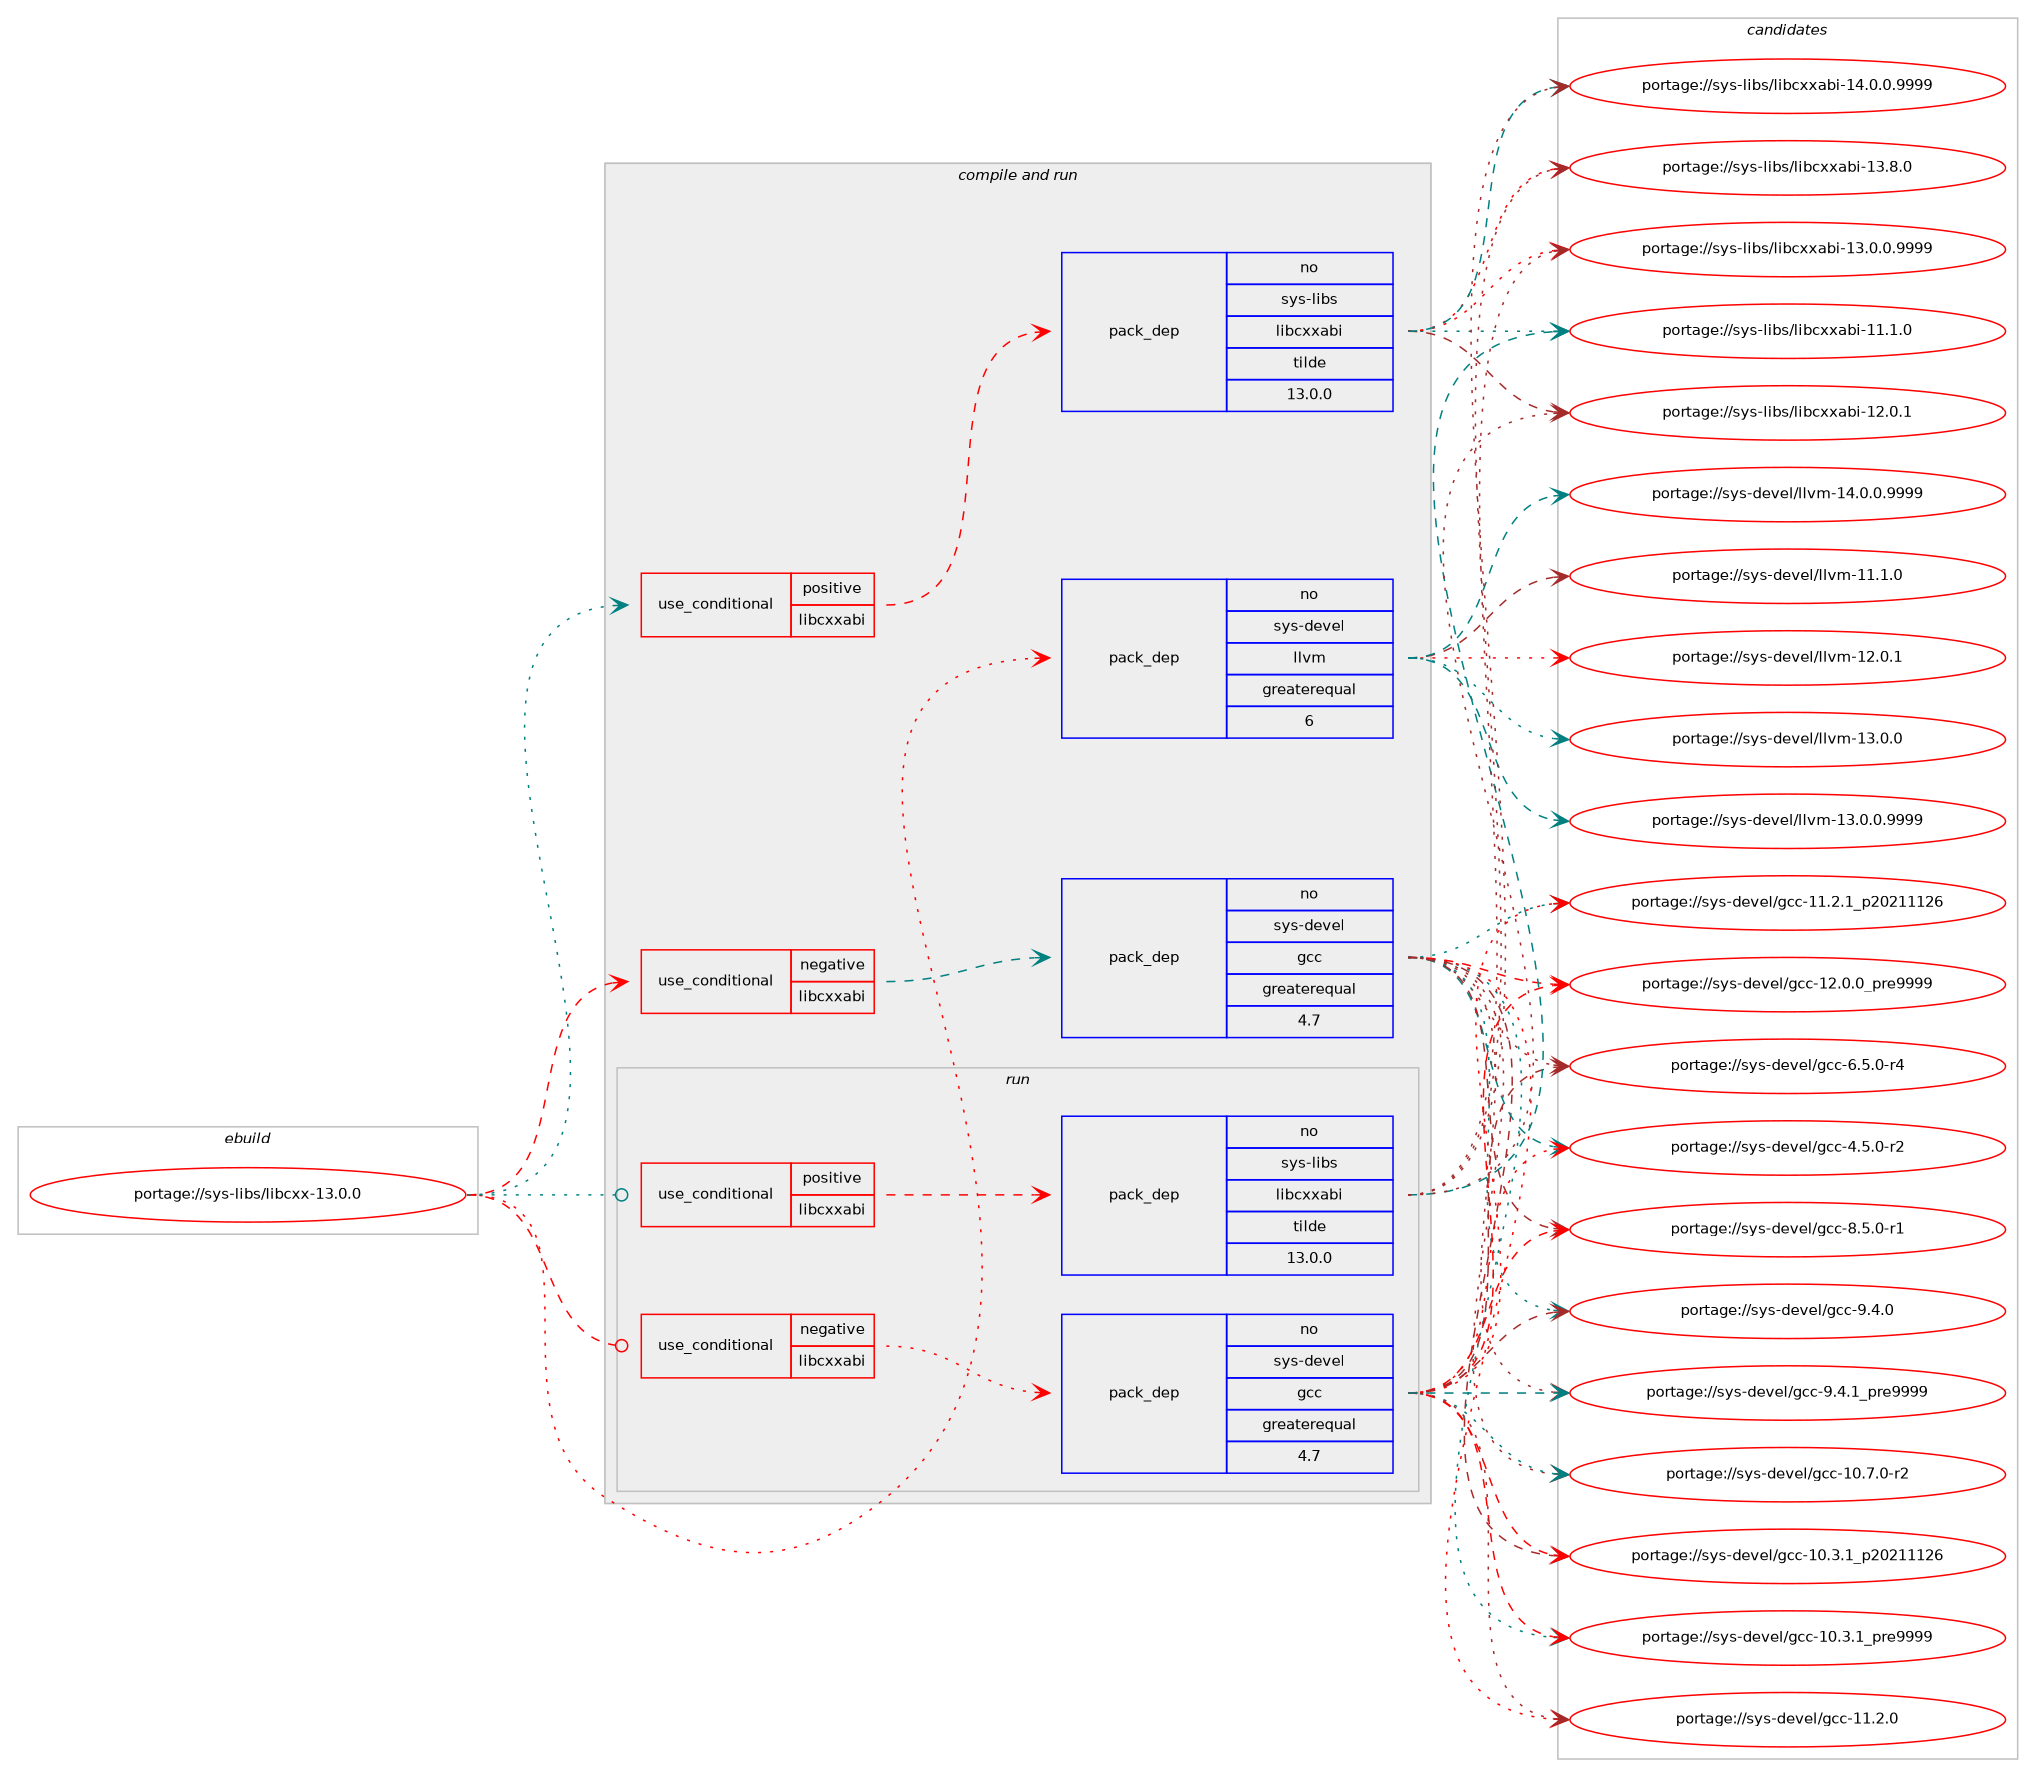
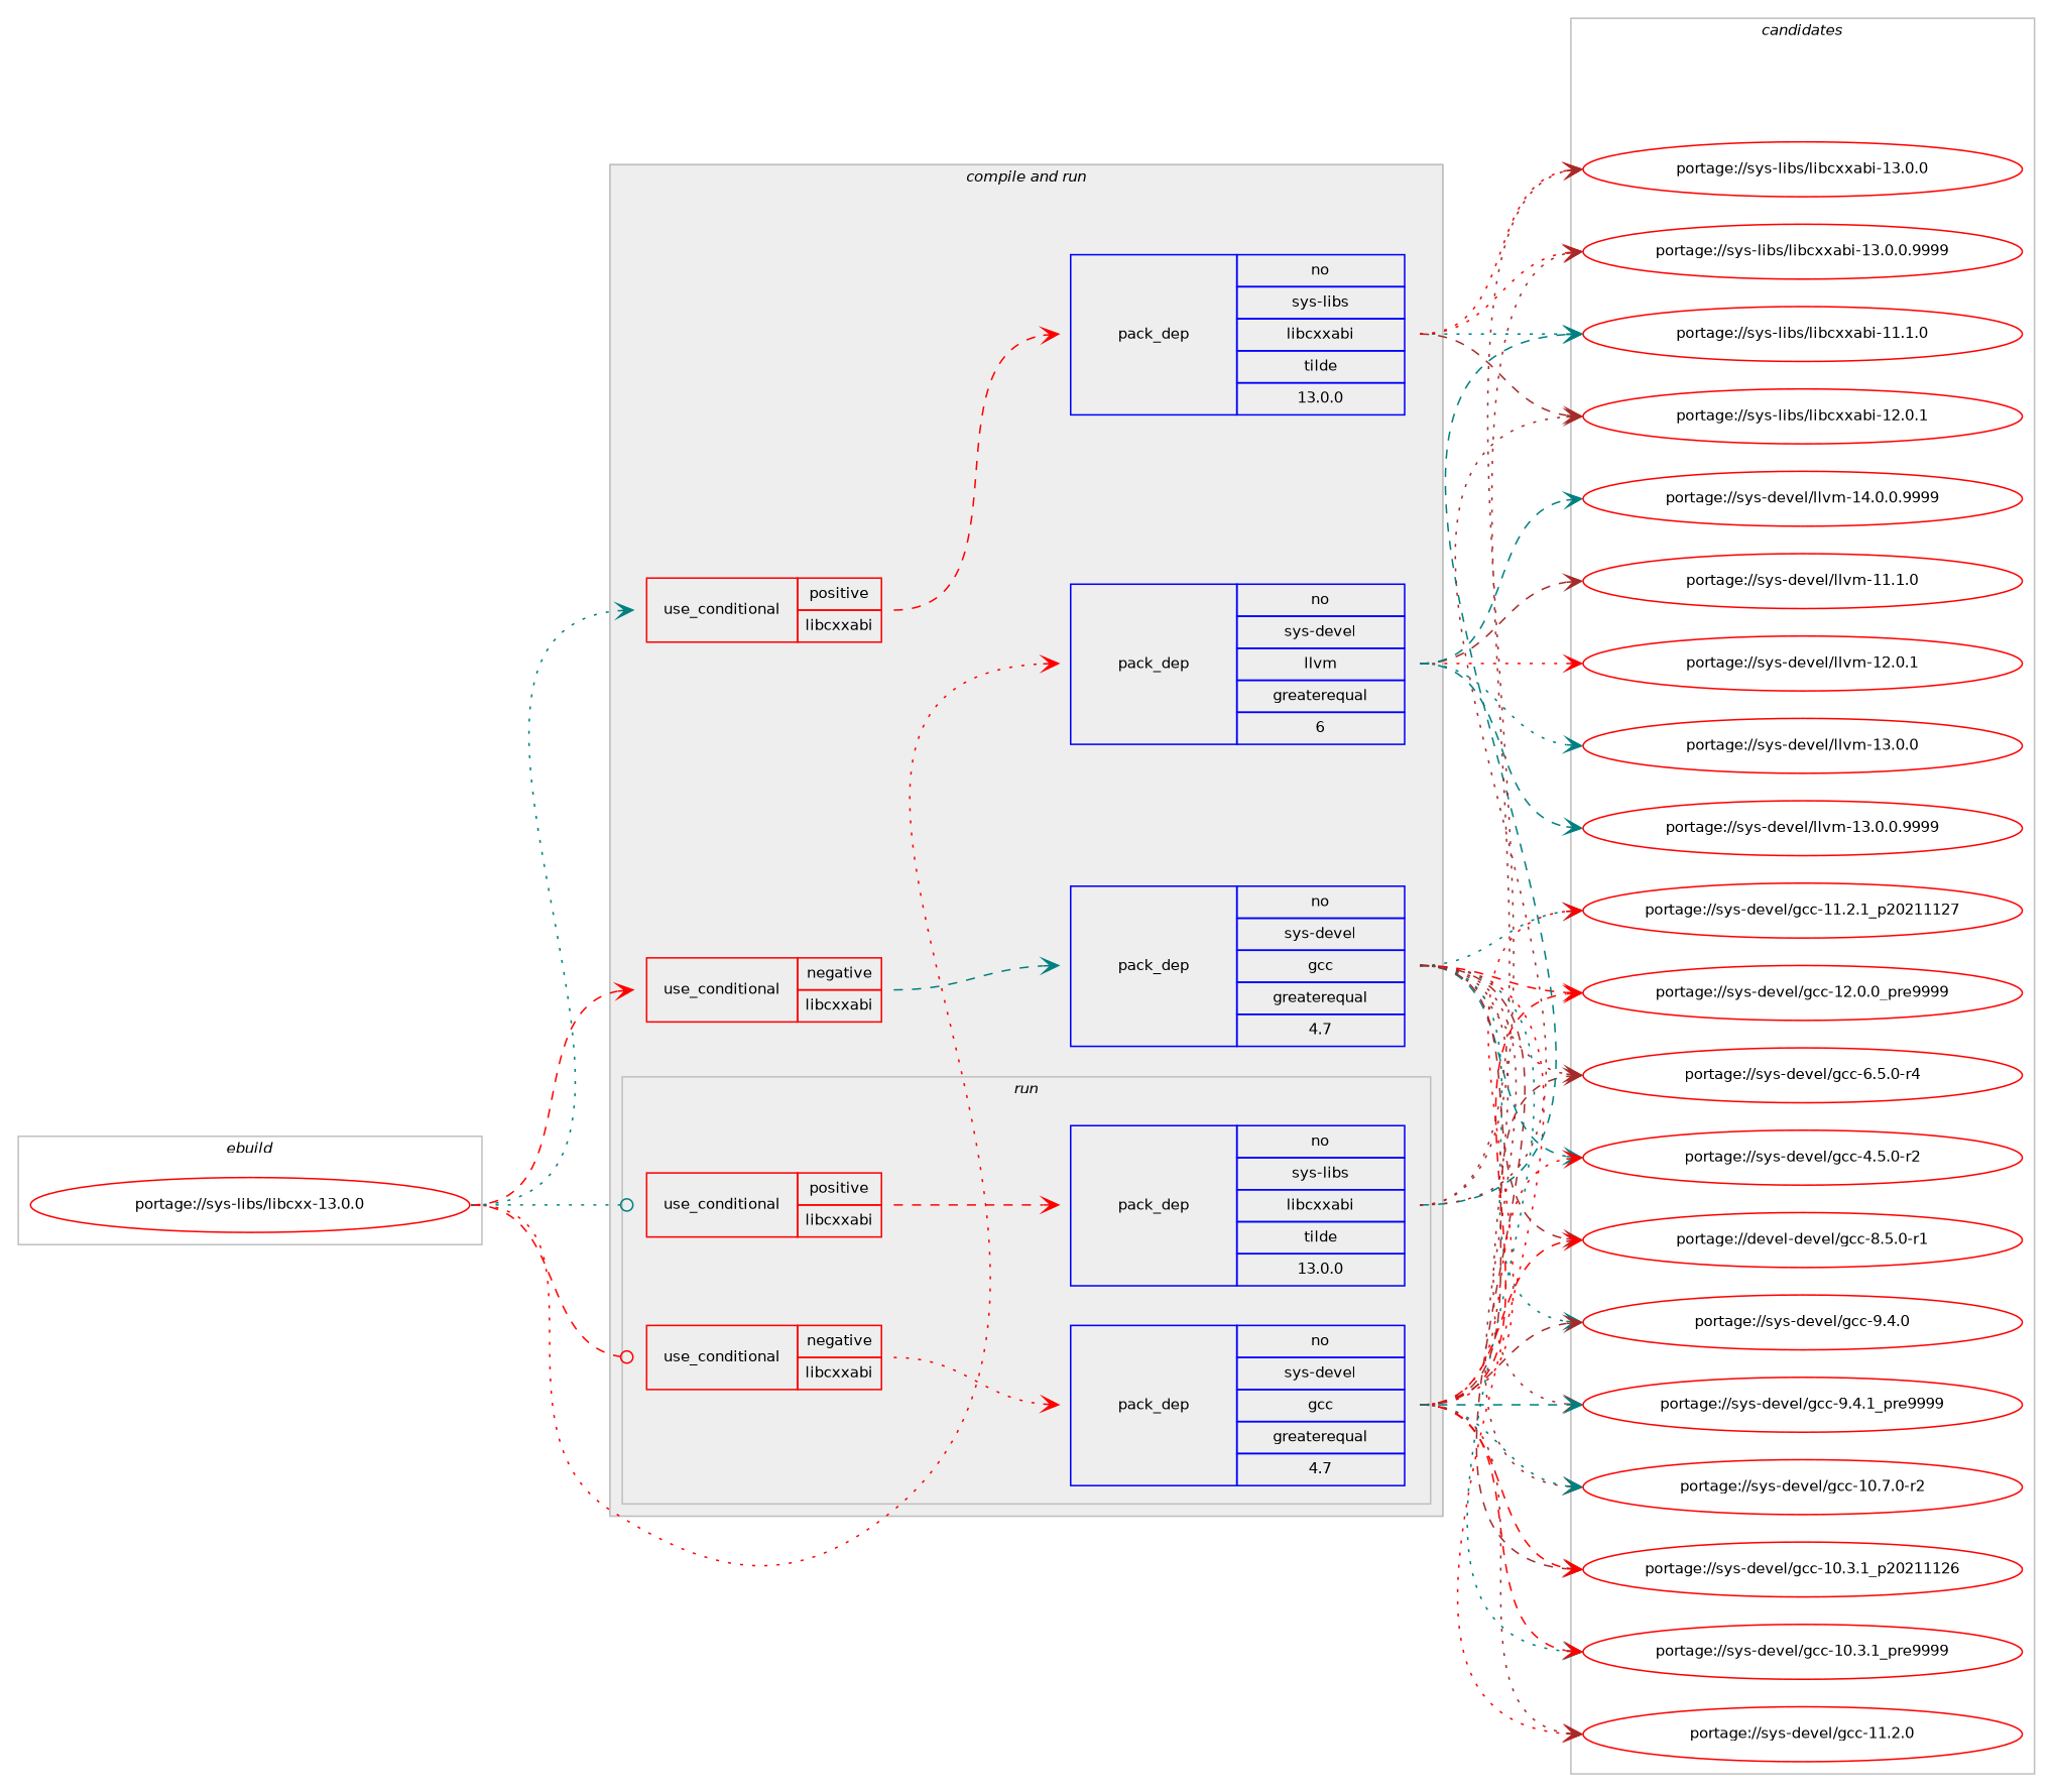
  digraph {
    compound=true
    concentrate=true
    fontname=Helvetica
    fontsize=10
    newrank=true
    rankdir=LR
    ranksep=1.5
    node [color=red fontname=Helvetica fontsize=10]
    edge [arrowhead=vee color=red headport=w style=dotted tailport=e weight=100]
    n1 [label="portage://sys-libs/libcxx-13.0.0" width=4]
    n2 [color=blue label=<<TABLE BORDER="0" CELLBORDER="1" CELLSPACING="0" CELLPADDING="4" WIDTH="220"><TR><TD ROWSPAN="6" CELLPADDING="30">pack_dep</TD></TR><TR><TD WIDTH="110">no</TD></TR><TR><TD>sys-devel</TD></TR><TR><TD>gcc</TD></TR><TR><TD>greaterequal</TD></TR><TR><TD>4.7</TD></TR></TABLE>> shape=none]
    n3 [label=<<TABLE BORDER="0" CELLBORDER="1" CELLSPACING="0" CELLPADDING="4"><TR><TD ROWSPAN="3" CELLPADDING="10">use_conditional</TD></TR><TR><TD>negative</TD></TR><TR><TD>libcxxabi</TD></TR></TABLE>> shape=none]
    n4 [color=blue label=<<TABLE BORDER="0" CELLBORDER="1" CELLSPACING="0" CELLPADDING="4" WIDTH="220"><TR><TD ROWSPAN="6" CELLPADDING="30">pack_dep</TD></TR><TR><TD WIDTH="110">no</TD></TR><TR><TD>sys-libs</TD></TR><TR><TD>libcxxabi</TD></TR><TR><TD>tilde</TD></TR><TR><TD>13.0.0</TD></TR></TABLE>> shape=none]
    n5 [label=<<TABLE BORDER="0" CELLBORDER="1" CELLSPACING="0" CELLPADDING="4"><TR><TD ROWSPAN="3" CELLPADDING="10">use_conditional</TD></TR><TR><TD>positive</TD></TR><TR><TD>libcxxabi</TD></TR></TABLE>> shape=none]
    n6 [color=blue label=<<TABLE BORDER="0" CELLBORDER="1" CELLSPACING="0" CELLPADDING="4" WIDTH="220"><TR><TD ROWSPAN="6" CELLPADDING="30">pack_dep</TD></TR><TR><TD WIDTH="110">no</TD></TR><TR><TD>sys-devel</TD></TR><TR><TD>llvm</TD></TR><TR><TD>greaterequal</TD></TR><TR><TD>6</TD></TR></TABLE>> shape=none]
    n7 [color=blue label=<<TABLE BORDER="0" CELLBORDER="1" CELLSPACING="0" CELLPADDING="4" WIDTH="220"><TR><TD ROWSPAN="6" CELLPADDING="30">pack_dep</TD></TR><TR><TD WIDTH="110">no</TD></TR><TR><TD>sys-devel</TD></TR><TR><TD>gcc</TD></TR><TR><TD>greaterequal</TD></TR><TR><TD>4.7</TD></TR></TABLE>> shape=none]
    n8 [label=<<TABLE BORDER="0" CELLBORDER="1" CELLSPACING="0" CELLPADDING="4"><TR><TD ROWSPAN="3" CELLPADDING="10">use_conditional</TD></TR><TR><TD>negative</TD></TR><TR><TD>libcxxabi</TD></TR></TABLE>> shape=none]
    n9 [color=blue label=<<TABLE BORDER="0" CELLBORDER="1" CELLSPACING="0" CELLPADDING="4" WIDTH="220"><TR><TD ROWSPAN="6" CELLPADDING="30">pack_dep</TD></TR><TR><TD WIDTH="110">no</TD></TR><TR><TD>sys-libs</TD></TR><TR><TD>libcxxabi</TD></TR><TR><TD>tilde</TD></TR><TR><TD>13.0.0</TD></TR></TABLE>> shape=none]
    n10 [label=<<TABLE BORDER="0" CELLBORDER="1" CELLSPACING="0" CELLPADDING="4"><TR><TD ROWSPAN="3" CELLPADDING="10">use_conditional</TD></TR><TR><TD>positive</TD></TR><TR><TD>libcxxabi</TD></TR></TABLE>> shape=none]
    n11 [label="portage://sys-devel/gcc-10.7.0-r2" width=4]
    n12 [label="portage://sys-devel/gcc-10.3.1_p20211126" width=4]
    n13 [label="portage://sys-devel/gcc-10.3.1_pre9999" width=4]
    n14 [label="portage://sys-devel/gcc-11.2.0" width=4]
-   n15 [label="portage://sys-devel/gcc-11.2.1_p20211126" width=4]
+   n15 [label="portage://sys-devel/gcc-11.2.1_p20211127" width=4]
    n16 [label="portage://sys-devel/gcc-12.0.0_pre9999" width=4]
    n17 [label="portage://sys-devel/gcc-6.5.0-r4" width=4]
    n18 [label="portage://sys-devel/gcc-4.5.0-r2" width=4]
-   n19 [label="portage://sys-devel/gcc-8.5.0-r1" width=4]
+   n19 [label="portage://devel-devel/gcc-8.5.0-r1" width=4]
    n20 [label="portage://sys-devel/gcc-9.4.0" width=4]
    n21 [label="portage://sys-devel/gcc-9.4.1_pre9999" width=4]
    n22 [label="portage://sys-libs/libcxxabi-11.1.0" width=4]
    n23 [label="portage://sys-libs/libcxxabi-12.0.1" width=4]
-   n24 [label="portage://sys-libs/libcxxabi-13.8.0" width=4]
+   n24 [label="portage://sys-libs/libcxxabi-13.0.0" width=4]
    n25 [label="portage://sys-libs/libcxxabi-13.0.0.9999" width=4]
-   n26 [label="portage://sys-libs/libcxxabi-14.0.0.9999" width=4]
    n27 [label="portage://sys-devel/llvm-11.1.0" width=4]
    n28 [label="portage://sys-devel/llvm-12.0.1" width=4]
    n29 [label="portage://sys-devel/llvm-13.0.0" width=4]
    n30 [label="portage://sys-devel/llvm-13.0.0.9999" width=4]
    n31 [label="portage://sys-devel/llvm-14.0.0.9999" width=4]
    subgraph cluster_1 {
      color=gray
      label=<<i>ebuild</i>>
      rank=same
      n1
    }
    subgraph cluster_2 {
      color=gray
      label=<<i>dependencies</i>>
      subgraph cluster_3 {
        color=gray
        fillcolor="#eeeeee"
        label=<<i>compile</i>>
        style=filled
        subgraph sub_4 {
          color=gray
          fillcolor="#eeeeee"
          label=<<i>compile</i>>
          style=filled
          n3
          subgraph sub_5 {
            color=gray
            fillcolor="#eeeeee"
            label=<<i>compile</i>>
            style=filled
            n2
          }
        }
        subgraph sub_6 {
          color=gray
          fillcolor="#eeeeee"
          label=<<i>compile</i>>
          style=filled
          n5
          subgraph sub_7 {
            color=gray
            fillcolor="#eeeeee"
            label=<<i>compile</i>>
            style=filled
            n4
          }
        }
        subgraph sub_8 {
          color=gray
          fillcolor="#eeeeee"
          label=<<i>compile</i>>
          style=filled
          n6
        }
      }
      subgraph cluster_9 {
        color=gray
        fillcolor="#eeeeee"
        label=<<i>compile and run</i>>
        style=filled
      }
      subgraph cluster_10 {
        color=gray
        fillcolor="#eeeeee"
        label=<<i>run</i>>
        style=filled
        subgraph sub_11 {
          color=gray
          fillcolor="#eeeeee"
          label=<<i>run</i>>
          style=filled
          n8
          subgraph sub_12 {
            color=gray
            fillcolor="#eeeeee"
            label=<<i>run</i>>
            style=filled
            n7
          }
        }
        subgraph sub_13 {
          color=gray
          fillcolor="#eeeeee"
          label=<<i>run</i>>
          style=filled
          n10
          subgraph sub_14 {
            color=gray
            fillcolor="#eeeeee"
            label=<<i>run</i>>
            style=filled
            n9
          }
        }
      }
    }
    subgraph cluster_15 {
      color=gray
      label=<<i>candidates</i>>
      rank=same
      subgraph sub_16 {
        color=black
        label=<<i>candidates</i>>
        nodesep=1
        rank=same
        n11
        n12
        n13
        n14
        n15
        n16
        n17
        n18
        n19
        n20
        n21
      }
      subgraph sub_17 {
        color=black
        label=<<i>candidates</i>>
        nodesep=1
        rank=same
        n22
        n23
        n24
        n25
-       n26
      }
      subgraph sub_18 {
        color=black
        label=<<i>candidates</i>>
        nodesep=1
        rank=same
        n27
        n28
        n29
        n30
        n31
      }
      subgraph sub_19 {
        color=black
        label=<<i>candidates</i>>
        nodesep=1
        rank=same
        n11
        n12
        n13
        n14
        n15
        n16
        n17
        n18
        n19
        n20
        n21
      }
      subgraph sub_20 {
        color=black
        label=<<i>candidates</i>>
        nodesep=1
        rank=same
        n22
        n23
        n24
        n25
-       n26
      }
    }
    n1 -> n3 [style=dashed weight=20]
    n1 -> n5 [color=teal weight=20]
    n1 -> n6 [weight=20]
    n1 -> n8 [arrowhead=odot style=dashed weight=20]
    n1 -> n10 [arrowhead=odot color=teal weight=20]
    n2 -> n11 [color=brown]
    n2 -> n12 [color=brown style=dashed]
    n2 -> n13 [color=teal]
    n2 -> n14
    n2 -> n15 [color=teal]
    n2 -> n16 [style=dashed]
    n2 -> n17 [color=brown]
    n2 -> n18 [color=teal style=dashed]
    n2 -> n19 [color=brown style=dashed]
    n2 -> n20 [color=teal]
    n2 -> n21 [color=brown]
    n3 -> n2 [color=teal style=dashed weight=20]
    n4 -> n22 [color=teal]
    n4 -> n23 [color=brown style=dashed]
    n4 -> n24
    n4 -> n25
-   n4 -> n26 [color=teal style=dashed]
    n5 -> n4 [style=dashed weight=20]
    n6 -> n27 [color=brown style=dashed]
    n6 -> n28
    n6 -> n29 [color=teal]
    n6 -> n30 [color=teal style=dashed]
    n6 -> n31 [color=teal style=dashed]
    n7 -> n11 [color=teal]
    n7 -> n12 [style=dashed]
    n7 -> n13 [style=dashed]
    n7 -> n14 [color=brown]
    n7 -> n15
    n7 -> n16 [style=dashed]
    n7 -> n17 [color=brown style=dashed]
    n7 -> n18
    n7 -> n19 [style=dashed]
    n7 -> n20 [color=brown style=dashed]
    n7 -> n21 [color=teal style=dashed]
    n8 -> n7 [weight=20]
    n9 -> n22 [color=teal style=dashed]
    n9 -> n23 [color=brown]
    n9 -> n24 [color=brown]
    n9 -> n25 [color=brown]
-   n9 -> n26 [color=brown]
    n10 -> n9 [style=dashed weight=20]
  }
